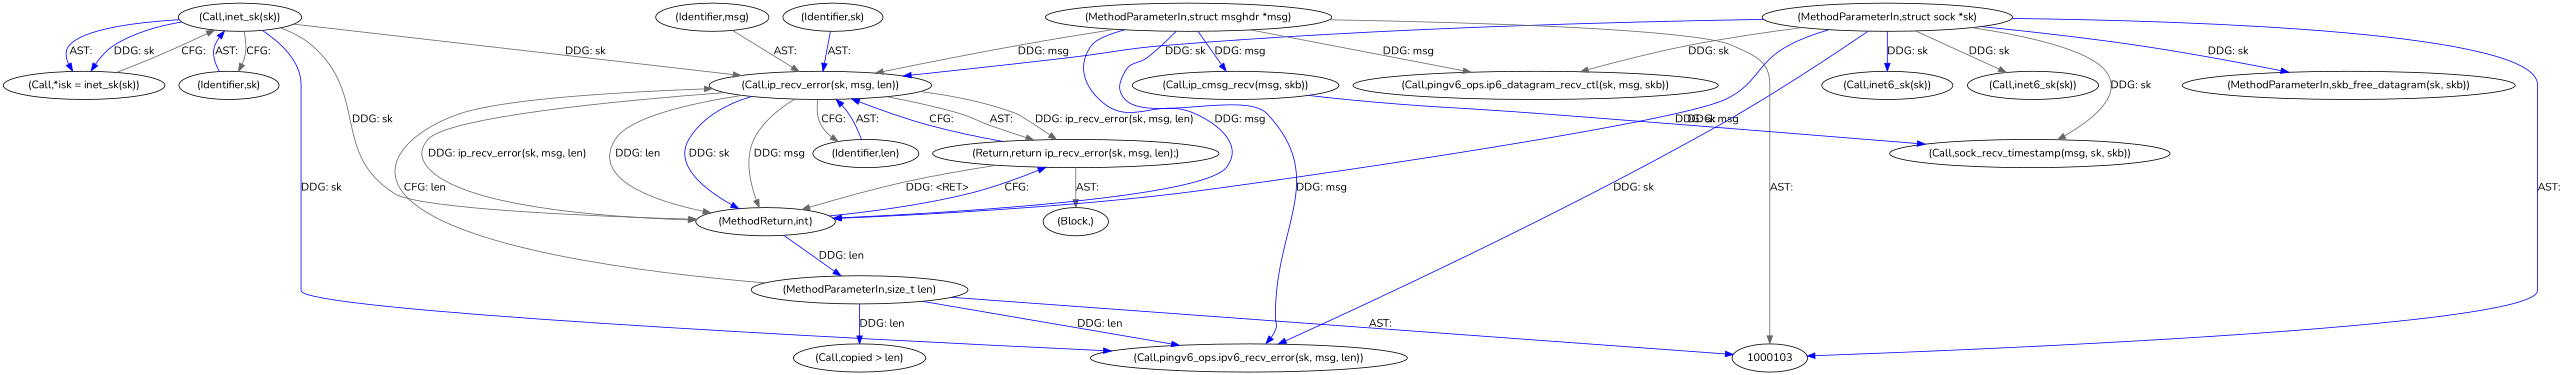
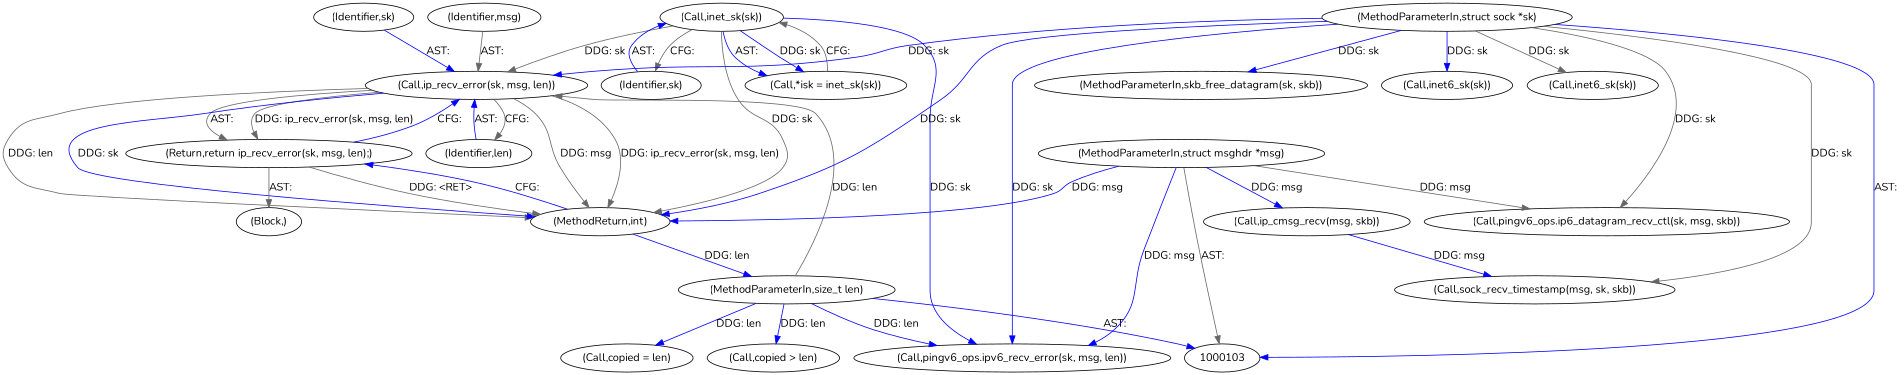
  digraph {
    fontname=Nunito
    node [fontname=Nunito]
    edge [color=blue fontname=Nunito]
    n1 [label="(Call,ip_recv_error(sk, msg, len))"]
    n2 [label="(Return,return ip_recv_error(sk, msg, len);)"]
    n3 [label="(Identifier,len)"]
    n4 [label="(MethodReturn,int)"]
    n5 [label="(Block,)"]
    n6 [label="(MethodParameterIn,size_t len)"]
    n7 [label="(Call,inet_sk(sk))"]
    n8 [label="(Identifier,sk)"]
    n9 [label="(Call,*isk = inet_sk(sk))"]
    n10 [label="(Call,pingv6_ops.ipv6_recv_error(sk, msg, len))"]
    n11 [label="(MethodParameterIn,struct sock *sk)"]
    n12 [label="(MethodParameterIn,skb_free_datagram(sk, skb))"]
    n13 [label="(Call,inet6_sk(sk))"]
    n14 [label="(Call,inet6_sk(sk))"]
    n15 [label="(Call,sock_recv_timestamp(msg, sk, skb))"]
    n16 [label="(Call,pingv6_ops.ip6_datagram_recv_ctl(sk, msg, skb))"]
    1000103
    n18 [label="(MethodParameterIn,struct msghdr *msg)"]
    n19 [label="(Call,ip_cmsg_recv(msg, skb))"]
+   n20 [label="(Call,copied = len)"]
    n21 [label="(Call,copied > len)"]
    n22 [label="(Identifier,msg)"]
    n23 [label="(Identifier,sk)"]
    n1 -> n2 [color=gray40 label="AST: "]
    n1 -> n2 [color=gray40 label="DDG: ip_recv_error(sk, msg, len)"]
    n1 -> n3 [color=gray40 label="CFG: "]
    n1 -> n4 [color=gray40 label="DDG: ip_recv_error(sk, msg, len)"]
    n1 -> n4 [color=gray40 label="DDG: len"]
    n1 -> n4 [label="DDG: sk"]
    n1 -> n4 [color=gray40 label="DDG: msg"]
    n2 -> n1 [label="CFG: "]
    n2 -> n4 [color=gray40 label="DDG: <RET>"]
    n2 -> n5 [color=gray40 label="AST: "]
    n3 -> n1 [label="AST: "]
    n4 -> n2 [label="CFG: "]
    n4 -> n6 [label="DDG: len"]
-   n6 -> n1 [color=gray40 label="CFG: len"]
+   n6 -> n1 [color=gray40 label="DDG: len"]
    n6 -> n10 [label="DDG: len"]
    n6 -> 1000103 [label="AST: "]
+   n6 -> n20 [label="DDG: len"]
    n6 -> n21 [label="DDG: len"]
    n7 -> n1 [color=gray40 label="DDG: sk"]
    n7 -> n4 [color=gray40 label="DDG: sk"]
    n7 -> n8 [color=gray40 label="CFG: "]
    n7 -> n9 [label="AST: "]
    n7 -> n9 [label="DDG: sk"]
    n7 -> n10 [label="DDG: sk"]
    n8 -> n7 [label="AST: "]
    n9 -> n7 [color=gray40 label="CFG: "]
    n11 -> n1 [label="DDG: sk"]
    n11 -> n4 [label="DDG: sk"]
    n11 -> n10 [label="DDG: sk"]
    n11 -> n12 [label="DDG: sk"]
    n11 -> n13 [label="DDG: sk"]
    n11 -> n14 [color=gray40 label="DDG: sk"]
    n11 -> n15 [color=gray40 label="DDG: sk"]
    n11 -> n16 [color=gray40 label="DDG: sk"]
    n11 -> 1000103 [label="AST: "]
-   n18 -> n1 [color=gray40 label="DDG: msg"]
    n18 -> n4 [label="DDG: msg"]
    n18 -> n10 [label="DDG: msg"]
    n18 -> n16 [color=gray40 label="DDG: msg"]
    n18 -> 1000103 [color=gray40 label="AST: "]
    n18 -> n19 [label="DDG: msg"]
    n19 -> n15 [label="DDG: msg"]
    n22 -> n1 [color=gray40 label="AST: "]
    n23 -> n1 [label="AST: "]
  }
